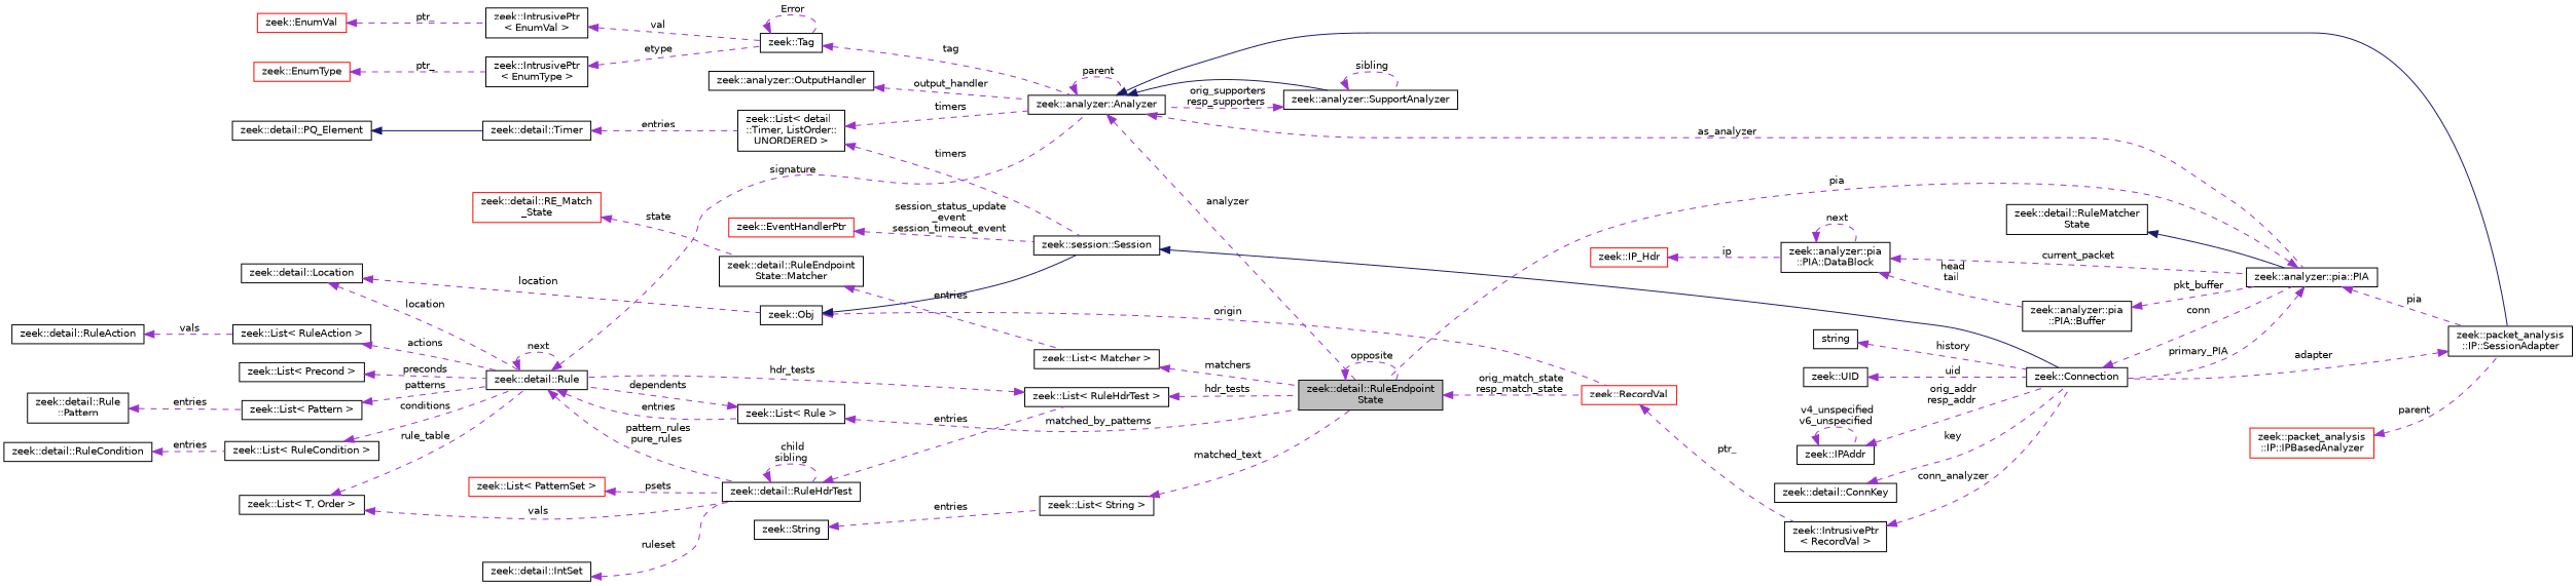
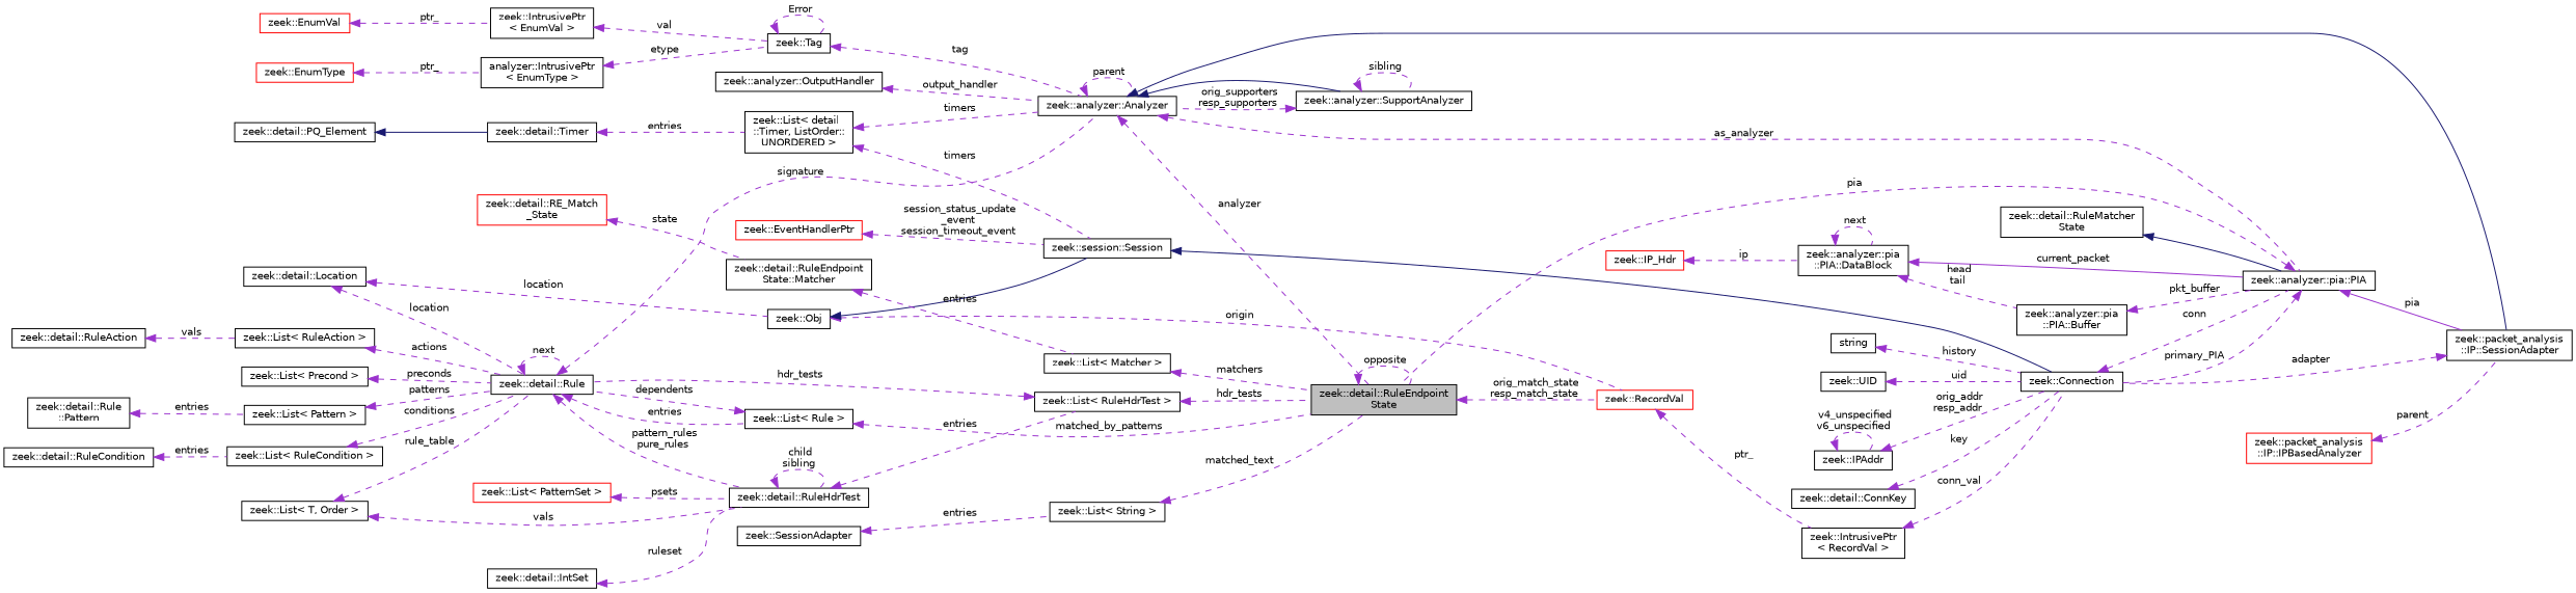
  digraph {
    rankdir=LR
    node [color=black fillcolor=white fontname=Helvetica fontsize=10 shape=record style=filled]
    edge [color=darkorchid3 dir=back fontname=Helvetica fontsize=10 labelfontname=Helvetica labelfontsize=10 style=dashed]
    n1 [fillcolor=grey75 fontcolor=black height=0.2 label="zeek::detail::RuleEndpoint\lState" width=0.4]
    n2 [color=red height=0.2 label="zeek::RecordVal" width=0.4]
    n3 [height=0.2 label="zeek::detail::RuleMatcher\lState" width=0.4]
    n4 [height=0.2 label="zeek::analyzer::pia::PIA" width=0.4]
    n5 [height=0.2 label="zeek::analyzer::Analyzer" width=0.4]
    n6 [height=0.2 label="zeek::packet_analysis\l::IP::SessionAdapter" width=0.4]
    n7 [height=0.2 label="zeek::analyzer::SupportAnalyzer" width=0.4]
    n8 [height=0.2 label="zeek::Connection" width=0.4]
    n9 [height=0.2 label="zeek::Tag" width=0.4]
    n10 [height=0.2 label="zeek::IntrusivePtr\l\< EnumVal \>" width=0.4]
    n11 [color=red height=0.2 label="zeek::EnumVal" width=0.4]
-   n12 [height=0.2 label="zeek::IntrusivePtr\l\< EnumType \>" width=0.4]
+   n12 [height=0.2 label="analyzer::IntrusivePtr\l\< EnumType \>" width=0.4]
    n13 [color=red height=0.2 label="zeek::EnumType" width=0.4]
    n14 [height=0.2 label="zeek::session::Session" width=0.4]
    n15 [height=0.2 label="zeek::Obj" width=0.4]
    n16 [height=0.2 label="zeek::IntrusivePtr\l\< RecordVal \>" width=0.4]
    n17 [height=0.2 label="zeek::detail::Location" width=0.4]
    n18 [height=0.2 label="zeek::detail::Rule" width=0.4]
    n19 [height=0.2 label="zeek::detail::RuleHdrTest" width=0.4]
    n20 [height=0.2 label="zeek::List\< Rule \>" width=0.4]
    n21 [height=0.2 label="zeek::List\< detail\l::Timer, ListOrder::\lUNORDERED \>" width=0.4]
    n22 [height=0.2 label="zeek::detail::Timer" width=0.4]
    n23 [height=0.2 label="zeek::detail::PQ_Element" width=0.4]
    n24 [color=red height=0.2 label="zeek::EventHandlerPtr" width=0.4]
    n25 [height=0.2 label="zeek::IPAddr" width=0.4]
    n26 [height=0.2 label="zeek::detail::ConnKey" width=0.4]
    n27 [height=0.2 label=string width=0.4]
    n28 [color=red height=0.2 label="zeek::packet_analysis\l::IP::IPBasedAnalyzer" width=0.4]
    n29 [height=0.2 label="zeek::analyzer::pia\l::PIA::Buffer" width=0.4]
    n30 [height=0.2 label="zeek::analyzer::pia\l::PIA::DataBlock" width=0.4]
    n31 [color=red height=0.2 label="zeek::IP_Hdr" width=0.4]
    n32 [height=0.2 label="zeek::UID" width=0.4]
    n33 [height=0.2 label="zeek::List\< RuleHdrTest \>" width=0.4]
    n34 [height=0.2 label="zeek::List\< T, Order \>" width=0.4]
    n35 [color=red height=0.2 label="zeek::List\< PatternSet \>" width=0.4]
    n36 [height=0.2 label="zeek::detail::IntSet" width=0.4]
    n37 [height=0.2 label="zeek::List\< RuleCondition \>" width=0.4]
    n38 [height=0.2 label="zeek::detail::RuleCondition" width=0.4]
    n39 [height=0.2 label="zeek::List\< RuleAction \>" width=0.4]
    n40 [height=0.2 label="zeek::detail::RuleAction" width=0.4]
    n41 [height=0.2 label="zeek::List\< Precond \>" width=0.4]
    n42 [height=0.2 label="zeek::List\< Pattern \>" width=0.4]
    n43 [height=0.2 label="zeek::detail::Rule\l::Pattern" width=0.4]
    n44 [height=0.2 label="zeek::analyzer::OutputHandler" width=0.4]
    n45 [height=0.2 label="zeek::List\< Matcher \>" width=0.4]
    n46 [height=0.2 label="zeek::detail::RuleEndpoint\lState::Matcher" width=0.4]
    n47 [color=red height=0.2 label="zeek::detail::RE_Match\l_State" width=0.4]
    n48 [height=0.2 label="zeek::List\< String \>" width=0.4]
-   n49 [height=0.2 label="zeek::String" width=0.4]
+   n49 [height=0.2 label="zeek::SessionAdapter" width=0.4]
    n1 -> n1 [label=" opposite"]
    n1 -> n2 [label=" orig_match_state\nresp_match_state"]
    n2 -> n16 [label=" ptr_"]
    n3 -> n4 [color=midnightblue style=solid]
    n4 -> n1 [label=" pia"]
-   n4 -> n6 [label=" pia"]
+   n4 -> n6 [label=" pia" style=solid]
    n4 -> n8 [label=" primary_PIA"]
    n5 -> n1 [label=" analyzer"]
    n5 -> n4 [label=" as_analyzer"]
    n5 -> n5 [label=" parent"]
    n5 -> n6 [color=midnightblue style=solid]
    n5 -> n7 [color=midnightblue style=solid]
    n6 -> n8 [label=" adapter"]
    n7 -> n5 [label=" orig_supporters\nresp_supporters"]
    n7 -> n7 [label=" sibling"]
    n8 -> n4 [label=" conn"]
    n9 -> n5 [label=" tag"]
    n9 -> n9 [label=" Error"]
    n10 -> n9 [label=" val"]
    n11 -> n10 [label=" ptr_"]
    n12 -> n9 [label=" etype"]
    n13 -> n12 [label=" ptr_"]
    n14 -> n8 [color=midnightblue style=solid]
    n15 -> n2 [label=" origin"]
    n15 -> n14 [color=midnightblue style=solid]
-   n16 -> n8 [label=" conn_analyzer"]
+   n16 -> n8 [label=" conn_val"]
    n17 -> n15 [label=" location"]
    n17 -> n18 [label=" location"]
    n18 -> n5 [label=" signature"]
    n18 -> n18 [label=" next"]
    n18 -> n19 [label=" pattern_rules\npure_rules"]
    n18 -> n20 [label=" entries"]
    n19 -> n19 [label=" child\nsibling"]
    n19 -> n33 [label=" entries"]
    n20 -> n1 [label=" matched_by_patterns"]
    n20 -> n18 [label=" dependents"]
    n21 -> n5 [label=" timers"]
    n21 -> n14 [label=" timers"]
    n22 -> n21 [label=" entries"]
    n23 -> n22 [color=midnightblue style=solid]
    n24 -> n14 [label=" session_status_update\l_event\nsession_timeout_event"]
    n25 -> n8 [label=" orig_addr\nresp_addr"]
    n25 -> n25 [label=" v4_unspecified\nv6_unspecified"]
    n26 -> n8 [label=" key"]
    n27 -> n8 [label=" history"]
    n28 -> n6 [label=" parent"]
    n29 -> n4 [label=" pkt_buffer"]
-   n30 -> n4 [label=" current_packet"]
+   n30 -> n4 [label=" current_packet" style=solid]
    n30 -> n29 [label=" head\ntail"]
    n30 -> n30 [label=" next"]
    n31 -> n30 [label=" ip"]
    n32 -> n8 [label=" uid"]
    n33 -> n1 [label=" hdr_tests"]
    n33 -> n18 [label=" hdr_tests"]
    n34 -> n18 [label=" rule_table"]
    n34 -> n19 [label=" vals"]
    n35 -> n19 [label=" psets"]
    n36 -> n19 [label=" ruleset"]
    n37 -> n18 [label=" conditions"]
    n38 -> n37 [label=" entries"]
    n39 -> n18 [label=" actions"]
    n40 -> n39 [label=" vals"]
    n41 -> n18 [label=" preconds"]
    n42 -> n18 [label=" patterns"]
    n43 -> n42 [label=" entries"]
    n44 -> n5 [label=" output_handler"]
    n45 -> n1 [label=" matchers"]
    n46 -> n45 [label=" entries"]
    n47 -> n46 [label=" state"]
    n48 -> n1 [label=" matched_text"]
    n49 -> n48 [label=" entries"]
  }
